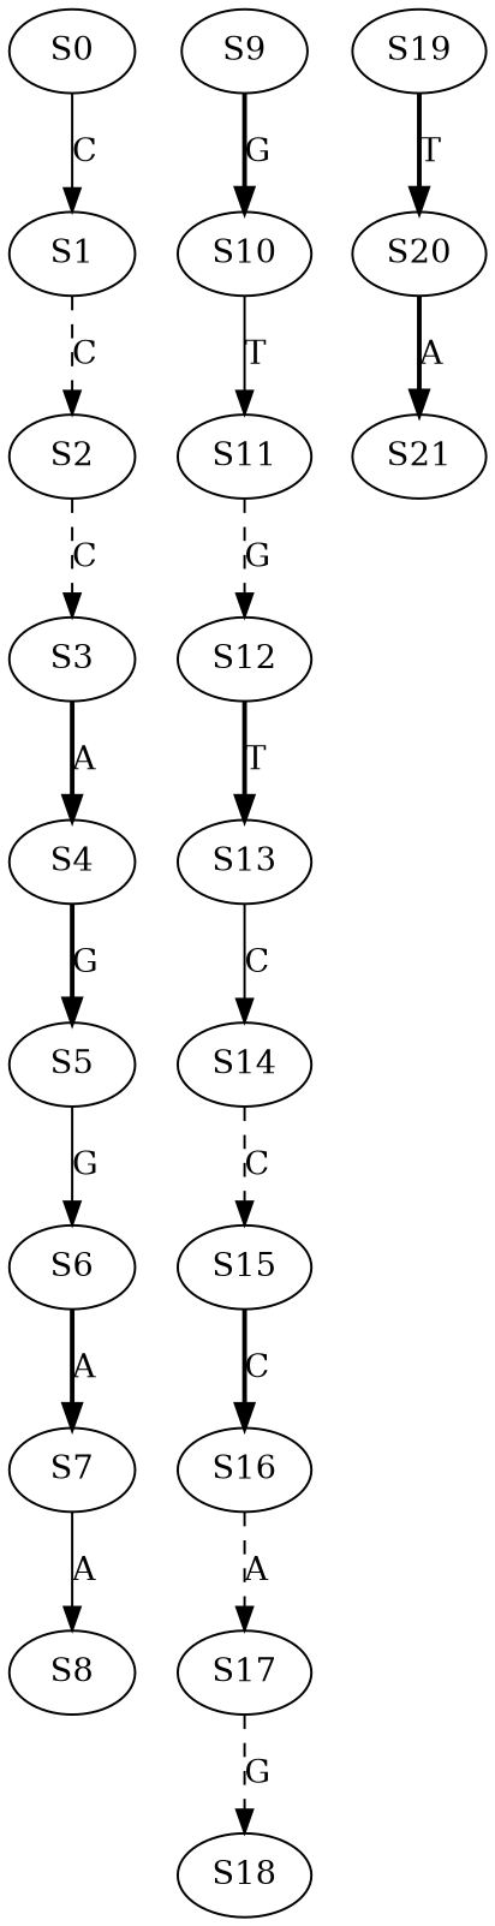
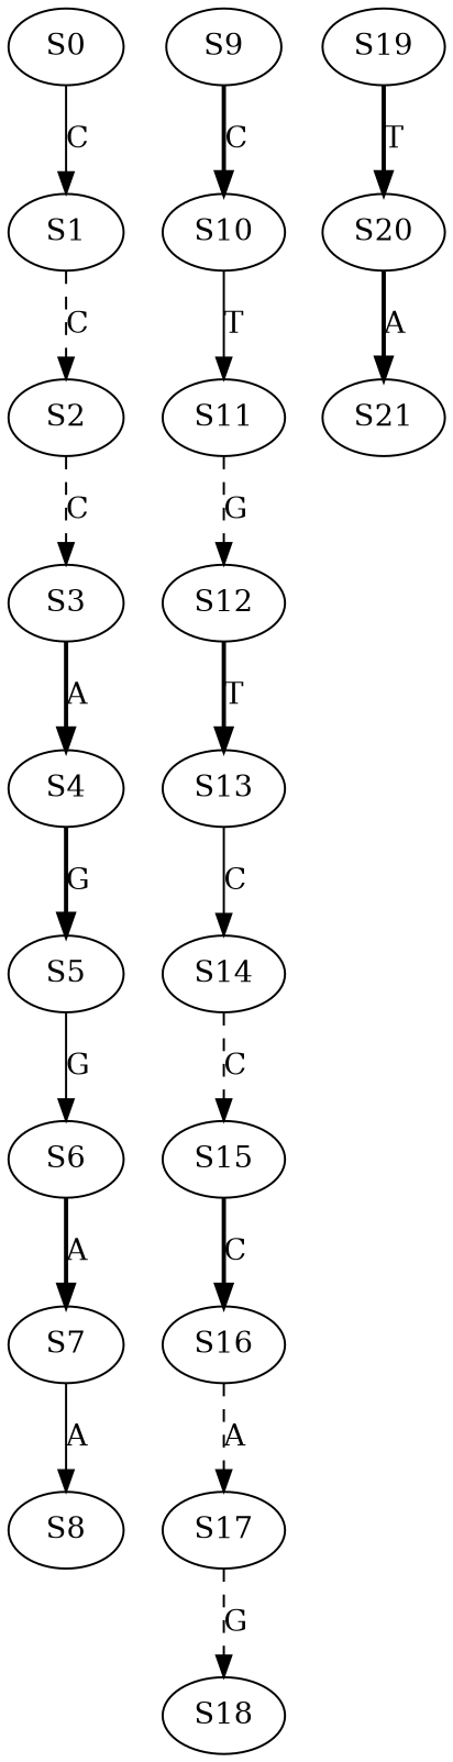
  strict digraph {
    edge [style=bold]
    S0
    S1
    S2
    S3
    S4
    S5
    S6
    S7
    S8
    S9
    S10
    S11
    S12
    S13
    S14
    S15
    S16
    S17
    S18
    S19
    S20
    S21
    S0 -> S1 [label=C style=solid]
    S1 -> S2 [label=C style=dashed]
    S2 -> S3 [label=C style=dashed]
    S3 -> S4 [label=A]
    S4 -> S5 [label=G]
    S5 -> S6 [label=G style=solid]
    S6 -> S7 [label=A]
    S7 -> S8 [label=A style=solid]
-   S9 -> S10 [label=G]
+   S9 -> S10 [label=C]
    S10 -> S11 [label=T style=solid]
    S11 -> S12 [label=G style=dashed]
    S12 -> S13 [label=T]
    S13 -> S14 [label=C style=solid]
    S14 -> S15 [label=C style=dashed]
    S15 -> S16 [label=C]
    S16 -> S17 [label=A style=dashed]
    S17 -> S18 [label=G style=dashed]
    S19 -> S20 [label=T]
    S20 -> S21 [label=A]
  }
